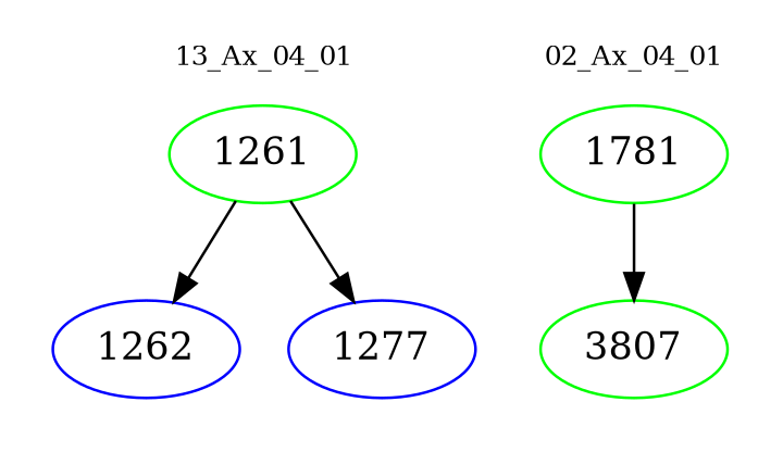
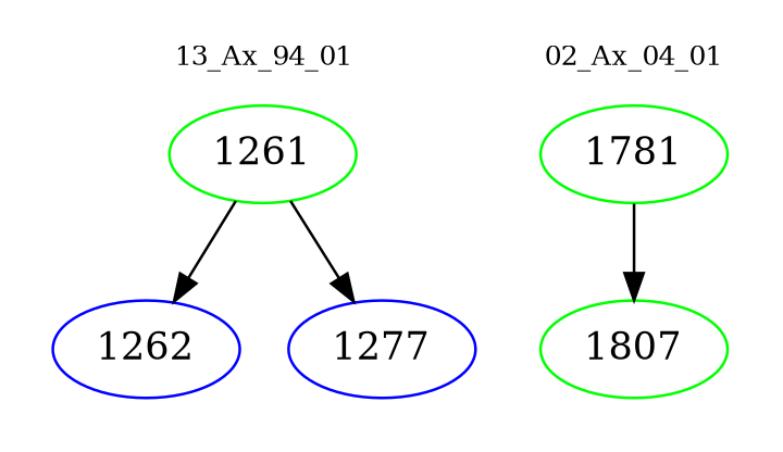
  digraph {
    node [color=green]
    edge [color=black]
    n1 [label=1261]
    n2 [color=blue label=1262]
    n3 [color=blue label=1277]
    n4 [label=1781]
-   n5 [label=3807]
+   n5 [label=1807]
    subgraph cluster_1 {
      color=white
      fontsize=10
-     label="13_Ax_04_01"
+     label="13_Ax_94_01"
      n1
      n2
      n3
    }
    subgraph cluster_2 {
      color=white
      fontsize=10
      label="02_Ax_04_01"
      n4
      n5
    }
    n1 -> n2
    n1 -> n3
    n4 -> n5
  }
